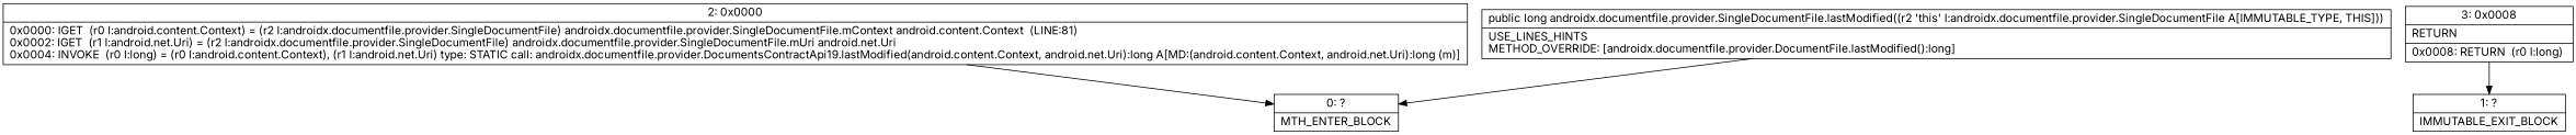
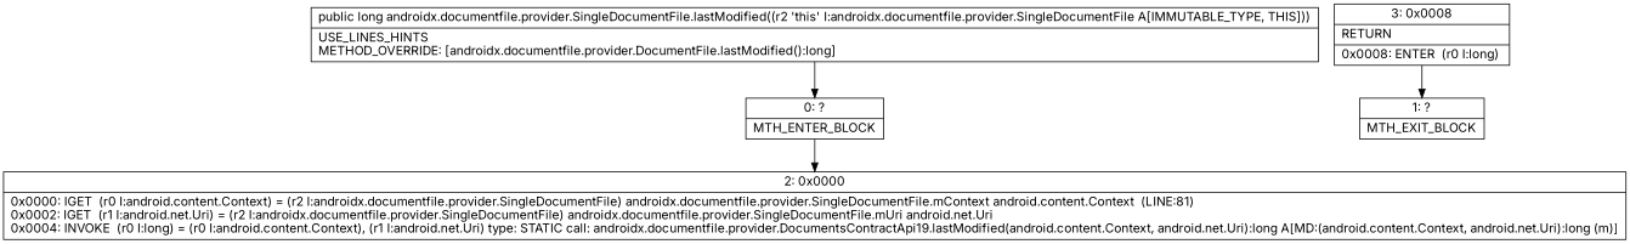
  digraph {
    fontname=Inter
    node [fontname=Inter shape=record]
    edge [fontname=Inter]
    n1 [label="{0\:\ ?|MTH_ENTER_BLOCK\l}"]
    n2 [label="{2\:\ 0x0000|0x0000: IGET  (r0 I:android.content.Context) = (r2 I:androidx.documentfile.provider.SingleDocumentFile) androidx.documentfile.provider.SingleDocumentFile.mContext android.content.Context  (LINE:81)\l0x0002: IGET  (r1 I:android.net.Uri) = (r2 I:androidx.documentfile.provider.SingleDocumentFile) androidx.documentfile.provider.SingleDocumentFile.mUri android.net.Uri \l0x0004: INVOKE  (r0 I:long) = (r0 I:android.content.Context), (r1 I:android.net.Uri) type: STATIC call: androidx.documentfile.provider.DocumentsContractApi19.lastModified(android.content.Context, android.net.Uri):long A[MD:(android.content.Context, android.net.Uri):long (m)]\l}"]
-   n3 [label="{3\:\ 0x0008|RETURN\l|0x0008: RETURN  (r0 I:long) \l}"]
-   n4 [label="{1\:\ ?|IMMUTABLE_EXIT_BLOCK\l}"]
+   n3 [label="{3\:\ 0x0008|RETURN\l|0x0008: ENTER  (r0 I:long) \l}"]
+   n4 [label="{1\:\ ?|MTH_EXIT_BLOCK\l}"]
    n5 [label="{public long androidx.documentfile.provider.SingleDocumentFile.lastModified((r2 'this' I:androidx.documentfile.provider.SingleDocumentFile A[IMMUTABLE_TYPE, THIS]))  | USE_LINES_HINTS\lMETHOD_OVERRIDE: [androidx.documentfile.provider.DocumentFile.lastModified():long]\l}"]
-   n2 -> n1
+   n1 -> n2
    n3 -> n4
    n5 -> n1
  }
